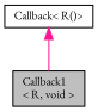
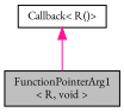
  digraph {
    fontname="EB Garamond"
    node [color=black fontname="EB Garamond" fontsize=10 shape=record style=filled]
-   n1 [fillcolor=grey75 fontcolor=black height=0.2 label="Callback1\l\< R, void \>" width=0.4]
+   n1 [fillcolor=grey75 fontcolor=black height=0.2 label="FunctionPointerArg1\l\< R, void \>" width=0.4]
    n2 [fillcolor=white height=0.2 label="Callback\< R()\>" width=0.4]
    n2 -> n1 [color=deeppink dir=back fontname="EB Garamond" fontsize=10 labelfontname=Helvetica labelfontsize=10 style=solid]
  }
